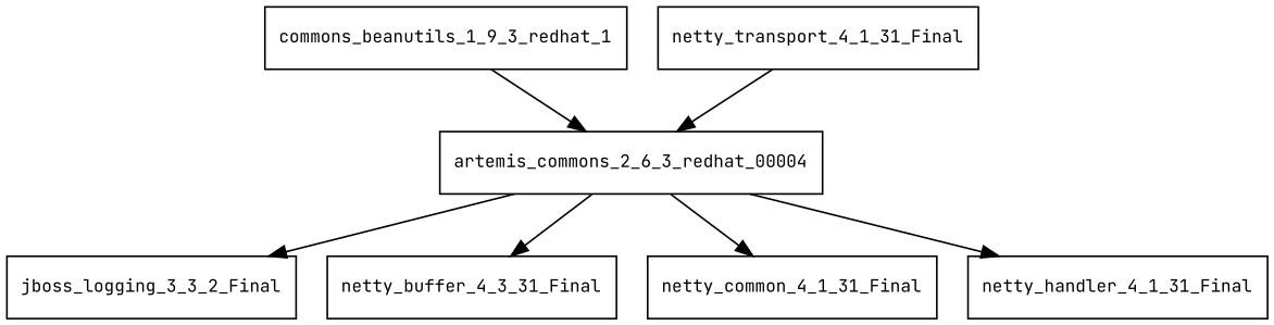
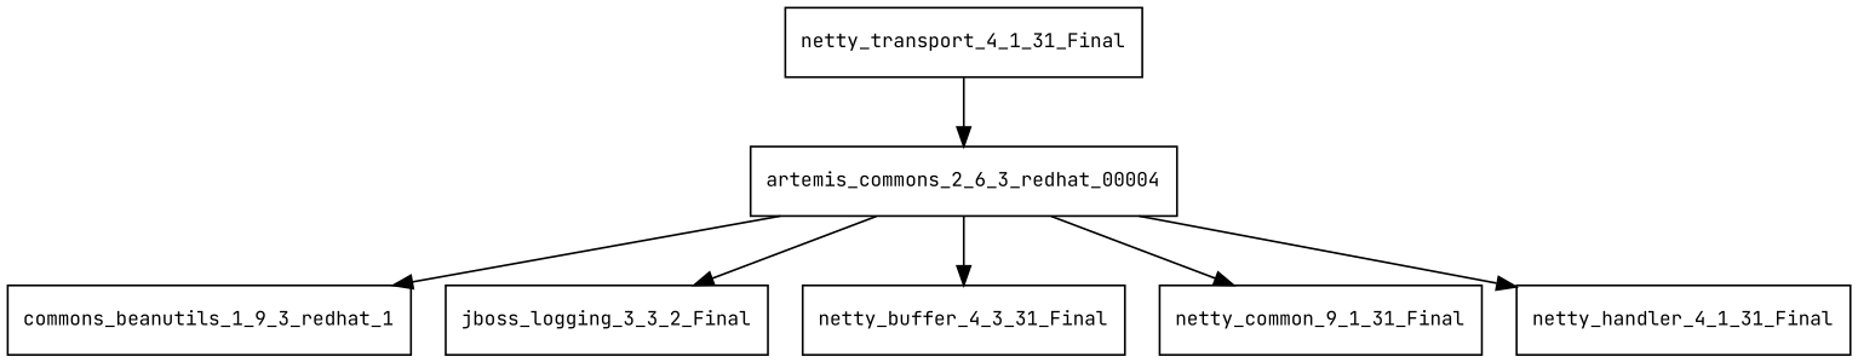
  digraph {
    fontname="JetBrains Mono"
    node [fontname="JetBrains Mono" fontsize=10.0 shape=box]
    edge [fontname="JetBrains Mono"]
    artemis_commons_2_6_3_redhat_00004
    commons_beanutils_1_9_3_redhat_1
    jboss_logging_3_3_2_Final
    n4 [label=netty_buffer_4_3_31_Final]
-   netty_common_4_1_31_Final
+   netty_common_4_1_31_Final [label=netty_common_9_1_31_Final]
    netty_handler_4_1_31_Final
    netty_transport_4_1_31_Final
-   commons_beanutils_1_9_3_redhat_1 -> artemis_commons_2_6_3_redhat_00004
+   artemis_commons_2_6_3_redhat_00004 -> commons_beanutils_1_9_3_redhat_1
    artemis_commons_2_6_3_redhat_00004 -> jboss_logging_3_3_2_Final
    artemis_commons_2_6_3_redhat_00004 -> n4
    artemis_commons_2_6_3_redhat_00004 -> netty_common_4_1_31_Final
    artemis_commons_2_6_3_redhat_00004 -> netty_handler_4_1_31_Final
    netty_transport_4_1_31_Final -> artemis_commons_2_6_3_redhat_00004
  }
